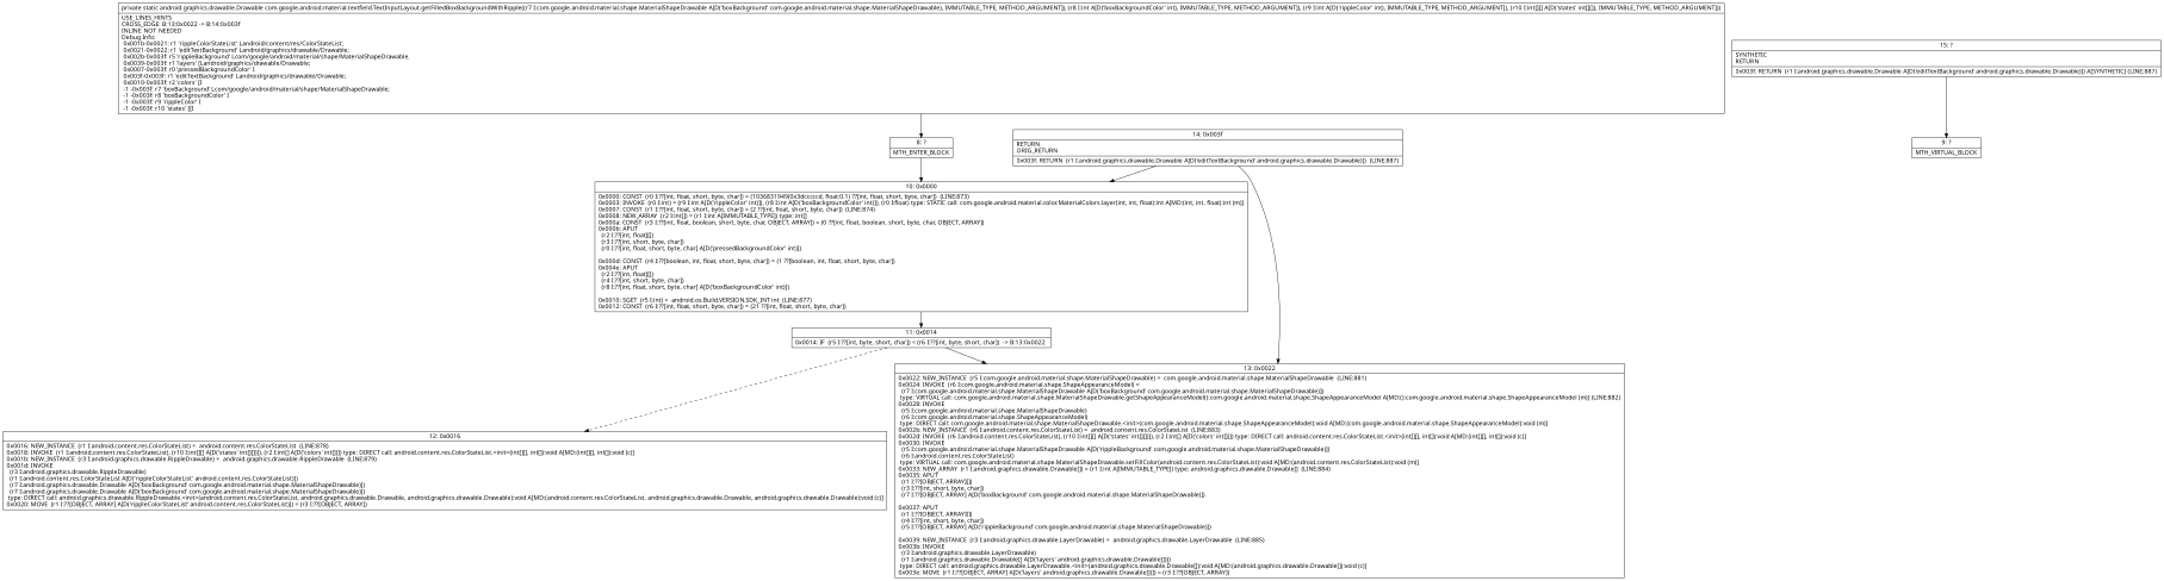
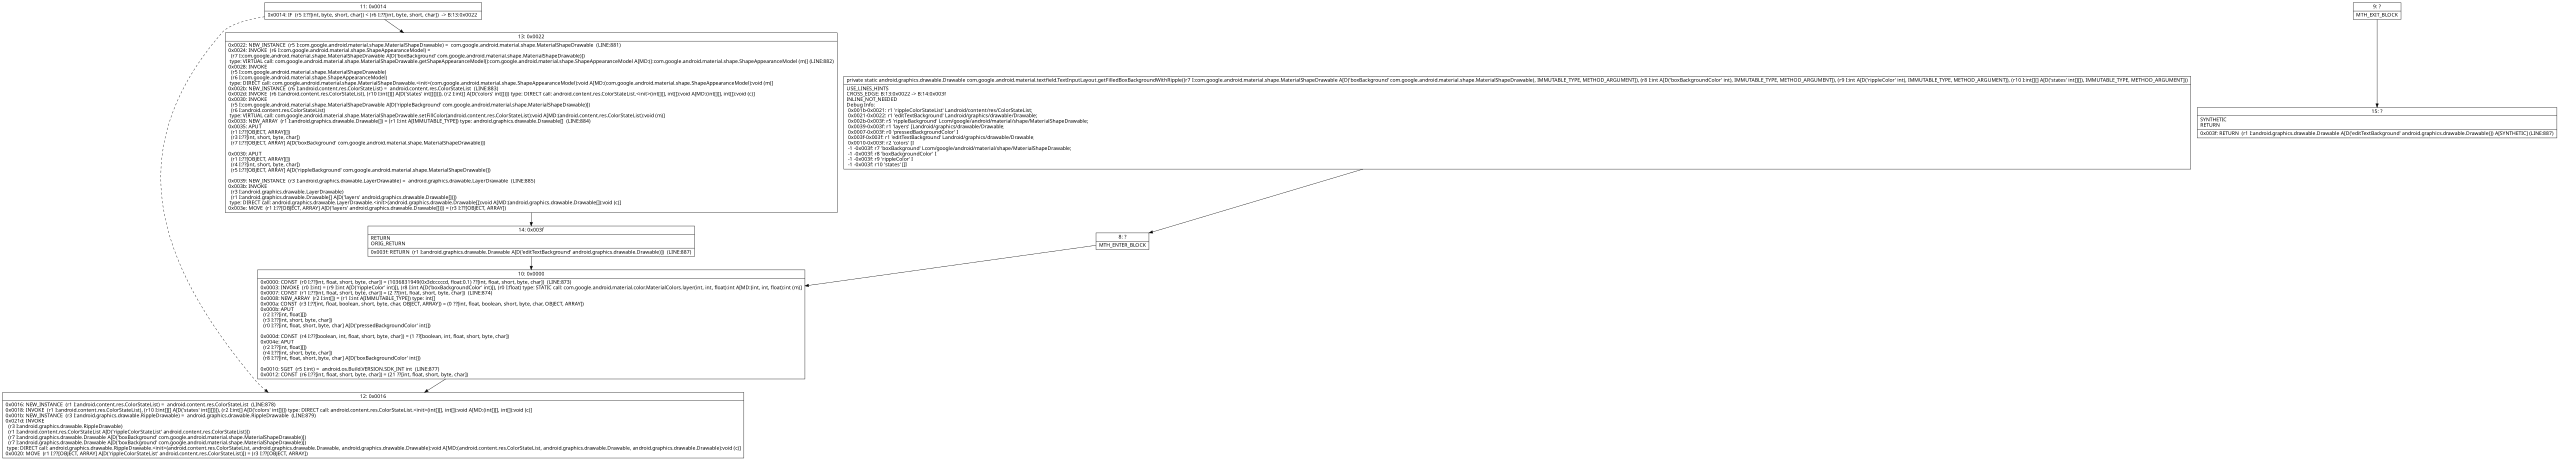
  digraph {
    fontname="Noto Sans"
    node [fontname="Noto Sans" shape=record]
    edge [fontname="Noto Sans"]
    n1 [label="{8\:\ ?|MTH_ENTER_BLOCK\l}"]
    n2 [label="{10\:\ 0x0000|0x0000: CONST  (r0 I:??[int, float, short, byte, char]) = (1036831949(0x3dcccccd, float:0.1) ??[int, float, short, byte, char])  (LINE:873)\l0x0003: INVOKE  (r0 I:int) = (r9 I:int A[D('rippleColor' int)]), (r8 I:int A[D('boxBackgroundColor' int)]), (r0 I:float) type: STATIC call: com.google.android.material.color.MaterialColors.layer(int, int, float):int A[MD:(int, int, float):int (m)]\l0x0007: CONST  (r1 I:??[int, float, short, byte, char]) = (2 ??[int, float, short, byte, char])  (LINE:874)\l0x0008: NEW_ARRAY  (r2 I:int[]) = (r1 I:int A[IMMUTABLE_TYPE]) type: int[] \l0x000a: CONST  (r3 I:??[int, float, boolean, short, byte, char, OBJECT, ARRAY]) = (0 ??[int, float, boolean, short, byte, char, OBJECT, ARRAY]) \l0x000b: APUT  \l  (r2 I:??[int, float][])\l  (r3 I:??[int, short, byte, char])\l  (r0 I:??[int, float, short, byte, char] A[D('pressedBackgroundColor' int)])\l \l0x000d: CONST  (r4 I:??[boolean, int, float, short, byte, char]) = (1 ??[boolean, int, float, short, byte, char]) \l0x004e: APUT  \l  (r2 I:??[int, float][])\l  (r4 I:??[int, short, byte, char])\l  (r8 I:??[int, float, short, byte, char] A[D('boxBackgroundColor' int)])\l \l0x0010: SGET  (r5 I:int) =  android.os.Build.VERSION.SDK_INT int  (LINE:877)\l0x0012: CONST  (r6 I:??[int, float, short, byte, char]) = (21 ??[int, float, short, byte, char]) \l}"]
    n3 [label="{11\:\ 0x0014|0x0014: IF  (r5 I:??[int, byte, short, char]) \< (r6 I:??[int, byte, short, char])  \-\> B:13:0x0022 \l}"]
-   n4 [label="{12\:\ 0x0016|0x0016: NEW_INSTANCE  (r1 I:android.content.res.ColorStateList) =  android.content.res.ColorStateList  (LINE:878)\l0x0018: INVOKE  (r1 I:android.content.res.ColorStateList), (r10 I:int[][] A[D('states' int[][])]), (r2 I:int[] A[D('colors' int[])]) type: DIRECT call: android.content.res.ColorStateList.\<init\>(int[][], int[]):void A[MD:(int[][], int[]):void (c)]\l0x001b: NEW_INSTANCE  (r3 I:android.graphics.drawable.RippleDrawable) =  android.graphics.drawable.RippleDrawable  (LINE:879)\l0x001d: INVOKE  \l  (r3 I:android.graphics.drawable.RippleDrawable)\l  (r1 I:android.content.res.ColorStateList A[D('rippleColorStateList' android.content.res.ColorStateList)])\l  (r7 I:android.graphics.drawable.Drawable A[D('boxBackground' com.google.android.material.shape.MaterialShapeDrawable)])\l  (r7 I:android.graphics.drawable.Drawable A[D('boxBackground' com.google.android.material.shape.MaterialShapeDrawable)])\l type: DIRECT call: android.graphics.drawable.RippleDrawable.\<init\>(android.content.res.ColorStateList, android.graphics.drawable.Drawable, android.graphics.drawable.Drawable):void A[MD:(android.content.res.ColorStateList, android.graphics.drawable.Drawable, android.graphics.drawable.Drawable):void (c)]\l0x0020: MOVE  (r1 I:??[OBJECT, ARRAY] A[D('rippleColorStateList' android.content.res.ColorStateList)]) = (r3 I:??[OBJECT, ARRAY]) \l}"]
-   n5 [label="{13\:\ 0x0022|0x0022: NEW_INSTANCE  (r5 I:com.google.android.material.shape.MaterialShapeDrawable) =  com.google.android.material.shape.MaterialShapeDrawable  (LINE:881)\l0x0024: INVOKE  (r6 I:com.google.android.material.shape.ShapeAppearanceModel) = \l  (r7 I:com.google.android.material.shape.MaterialShapeDrawable A[D('boxBackground' com.google.android.material.shape.MaterialShapeDrawable)])\l type: VIRTUAL call: com.google.android.material.shape.MaterialShapeDrawable.getShapeAppearanceModel():com.google.android.material.shape.ShapeAppearanceModel A[MD:():com.google.android.material.shape.ShapeAppearanceModel (m)] (LINE:882)\l0x0028: INVOKE  \l  (r5 I:com.google.android.material.shape.MaterialShapeDrawable)\l  (r6 I:com.google.android.material.shape.ShapeAppearanceModel)\l type: DIRECT call: com.google.android.material.shape.MaterialShapeDrawable.\<init\>(com.google.android.material.shape.ShapeAppearanceModel):void A[MD:(com.google.android.material.shape.ShapeAppearanceModel):void (m)]\l0x002b: NEW_INSTANCE  (r6 I:android.content.res.ColorStateList) =  android.content.res.ColorStateList  (LINE:883)\l0x002d: INVOKE  (r6 I:android.content.res.ColorStateList), (r10 I:int[][] A[D('states' int[][])]), (r2 I:int[] A[D('colors' int[])]) type: DIRECT call: android.content.res.ColorStateList.\<init\>(int[][], int[]):void A[MD:(int[][], int[]):void (c)]\l0x0030: INVOKE  \l  (r5 I:com.google.android.material.shape.MaterialShapeDrawable A[D('rippleBackground' com.google.android.material.shape.MaterialShapeDrawable)])\l  (r6 I:android.content.res.ColorStateList)\l type: VIRTUAL call: com.google.android.material.shape.MaterialShapeDrawable.setFillColor(android.content.res.ColorStateList):void A[MD:(android.content.res.ColorStateList):void (m)]\l0x0033: NEW_ARRAY  (r1 I:android.graphics.drawable.Drawable[]) = (r1 I:int A[IMMUTABLE_TYPE]) type: android.graphics.drawable.Drawable[]  (LINE:884)\l0x0035: APUT  \l  (r1 I:??[OBJECT, ARRAY][])\l  (r3 I:??[int, short, byte, char])\l  (r7 I:??[OBJECT, ARRAY] A[D('boxBackground' com.google.android.material.shape.MaterialShapeDrawable)])\l \l0x0037: APUT  \l  (r1 I:??[OBJECT, ARRAY][])\l  (r4 I:??[int, short, byte, char])\l  (r5 I:??[OBJECT, ARRAY] A[D('rippleBackground' com.google.android.material.shape.MaterialShapeDrawable)])\l \l0x0039: NEW_INSTANCE  (r3 I:android.graphics.drawable.LayerDrawable) =  android.graphics.drawable.LayerDrawable  (LINE:885)\l0x003b: INVOKE  \l  (r3 I:android.graphics.drawable.LayerDrawable)\l  (r1 I:android.graphics.drawable.Drawable[] A[D('layers' android.graphics.drawable.Drawable[])])\l type: DIRECT call: android.graphics.drawable.LayerDrawable.\<init\>(android.graphics.drawable.Drawable[]):void A[MD:(android.graphics.drawable.Drawable[]):void (c)]\l0x003e: MOVE  (r1 I:??[OBJECT, ARRAY] A[D('layers' android.graphics.drawable.Drawable[])]) = (r3 I:??[OBJECT, ARRAY]) \l}"]
+   n4 [label="{12\:\ 0x0016|0x0016: NEW_INSTANCE  (r1 I:android.content.res.ColorStateList) =  android.content.res.ColorStateList  (LINE:878)\l0x0018: INVOKE  (r1 I:android.content.res.ColorStateList), (r10 I:int[][] A[D('states' int[][])]), (r2 I:int[] A[D('colors' int[])]) type: DIRECT call: android.content.res.ColorStateList.\<init\>(int[][], int[]):void A[MD:(int[][], int[]):void (c)]\l0x001b: NEW_INSTANCE  (r3 I:android.graphics.drawable.RippleDrawable) =  android.graphics.drawable.RippleDrawable  (LINE:879)\l0x021d: INVOKE  \l  (r3 I:android.graphics.drawable.RippleDrawable)\l  (r1 I:android.content.res.ColorStateList A[D('rippleColorStateList' android.content.res.ColorStateList)])\l  (r7 I:android.graphics.drawable.Drawable A[D('boxBackground' com.google.android.material.shape.MaterialShapeDrawable)])\l  (r7 I:android.graphics.drawable.Drawable A[D('boxBackground' com.google.android.material.shape.MaterialShapeDrawable)])\l type: DIRECT call: android.graphics.drawable.RippleDrawable.\<init\>(android.content.res.ColorStateList, android.graphics.drawable.Drawable, android.graphics.drawable.Drawable):void A[MD:(android.content.res.ColorStateList, android.graphics.drawable.Drawable, android.graphics.drawable.Drawable):void (c)]\l0x0020: MOVE  (r1 I:??[OBJECT, ARRAY] A[D('rippleColorStateList' android.content.res.ColorStateList)]) = (r3 I:??[OBJECT, ARRAY]) \l}"]
+   n5 [label="{13\:\ 0x0022|0x0022: NEW_INSTANCE  (r5 I:com.google.android.material.shape.MaterialShapeDrawable) =  com.google.android.material.shape.MaterialShapeDrawable  (LINE:881)\l0x0024: INVOKE  (r6 I:com.google.android.material.shape.ShapeAppearanceModel) = \l  (r7 I:com.google.android.material.shape.MaterialShapeDrawable A[D('boxBackground' com.google.android.material.shape.MaterialShapeDrawable)])\l type: VIRTUAL call: com.google.android.material.shape.MaterialShapeDrawable.getShapeAppearanceModel():com.google.android.material.shape.ShapeAppearanceModel A[MD:():com.google.android.material.shape.ShapeAppearanceModel (m)] (LINE:882)\l0x0028: INVOKE  \l  (r5 I:com.google.android.material.shape.MaterialShapeDrawable)\l  (r6 I:com.google.android.material.shape.ShapeAppearanceModel)\l type: DIRECT call: com.google.android.material.shape.MaterialShapeDrawable.\<init\>(com.google.android.material.shape.ShapeAppearanceModel):void A[MD:(com.google.android.material.shape.ShapeAppearanceModel):void (m)]\l0x002b: NEW_INSTANCE  (r6 I:android.content.res.ColorStateList) =  android.content.res.ColorStateList  (LINE:883)\l0x002d: INVOKE  (r6 I:android.content.res.ColorStateList), (r10 I:int[][] A[D('states' int[][])]), (r2 I:int[] A[D('colors' int[])]) type: DIRECT call: android.content.res.ColorStateList.\<init\>(int[][], int[]):void A[MD:(int[][], int[]):void (c)]\l0x0030: INVOKE  \l  (r5 I:com.google.android.material.shape.MaterialShapeDrawable A[D('rippleBackground' com.google.android.material.shape.MaterialShapeDrawable)])\l  (r6 I:android.content.res.ColorStateList)\l type: VIRTUAL call: com.google.android.material.shape.MaterialShapeDrawable.setFillColor(android.content.res.ColorStateList):void A[MD:(android.content.res.ColorStateList):void (m)]\l0x0033: NEW_ARRAY  (r1 I:android.graphics.drawable.Drawable[]) = (r1 I:int A[IMMUTABLE_TYPE]) type: android.graphics.drawable.Drawable[]  (LINE:884)\l0x0035: APUT  \l  (r1 I:??[OBJECT, ARRAY][])\l  (r3 I:??[int, short, byte, char])\l  (r7 I:??[OBJECT, ARRAY] A[D('boxBackground' com.google.android.material.shape.MaterialShapeDrawable)])\l \l0x0030: APUT  \l  (r1 I:??[OBJECT, ARRAY][])\l  (r4 I:??[int, short, byte, char])\l  (r5 I:??[OBJECT, ARRAY] A[D('rippleBackground' com.google.android.material.shape.MaterialShapeDrawable)])\l \l0x0039: NEW_INSTANCE  (r3 I:android.graphics.drawable.LayerDrawable) =  android.graphics.drawable.LayerDrawable  (LINE:885)\l0x003b: INVOKE  \l  (r3 I:android.graphics.drawable.LayerDrawable)\l  (r1 I:android.graphics.drawable.Drawable[] A[D('layers' android.graphics.drawable.Drawable[])])\l type: DIRECT call: android.graphics.drawable.LayerDrawable.\<init\>(android.graphics.drawable.Drawable[]):void A[MD:(android.graphics.drawable.Drawable[]):void (c)]\l0x003e: MOVE  (r1 I:??[OBJECT, ARRAY] A[D('layers' android.graphics.drawable.Drawable[])]) = (r3 I:??[OBJECT, ARRAY]) \l}"]
    n6 [label="{14\:\ 0x003f|RETURN\lORIG_RETURN\l|0x003f: RETURN  (r1 I:android.graphics.drawable.Drawable A[D('editTextBackground' android.graphics.drawable.Drawable)])  (LINE:887)\l}"]
    n7 [label="{15\:\ ?|SYNTHETIC\lRETURN\l|0x003f: RETURN  (r1 I:android.graphics.drawable.Drawable A[D('editTextBackground' android.graphics.drawable.Drawable)]) A[SYNTHETIC] (LINE:887)\l}"]
-   n8 [label="{9\:\ ?|MTH_VIRTUAL_BLOCK\l}"]
+   n8 [label="{9\:\ ?|MTH_EXIT_BLOCK\l}"]
    n9 [label="{private static android.graphics.drawable.Drawable com.google.android.material.textfield.TextInputLayout.getFilledBoxBackgroundWithRipple((r7 I:com.google.android.material.shape.MaterialShapeDrawable A[D('boxBackground' com.google.android.material.shape.MaterialShapeDrawable), IMMUTABLE_TYPE, METHOD_ARGUMENT]), (r8 I:int A[D('boxBackgroundColor' int), IMMUTABLE_TYPE, METHOD_ARGUMENT]), (r9 I:int A[D('rippleColor' int), IMMUTABLE_TYPE, METHOD_ARGUMENT]), (r10 I:int[][] A[D('states' int[][]), IMMUTABLE_TYPE, METHOD_ARGUMENT]))  | USE_LINES_HINTS\lCROSS_EDGE: B:13:0x0022 \-\> B:14:0x003f\lINLINE_NOT_NEEDED\lDebug Info:\l  0x001b\-0x0021: r1 'rippleColorStateList' Landroid\/content\/res\/ColorStateList;\l  0x0021\-0x0022: r1 'editTextBackground' Landroid\/graphics\/drawable\/Drawable;\l  0x002b\-0x003f: r5 'rippleBackground' Lcom\/google\/android\/material\/shape\/MaterialShapeDrawable;\l  0x0039\-0x003f: r1 'layers' [Landroid\/graphics\/drawable\/Drawable;\l  0x0007\-0x003f: r0 'pressedBackgroundColor' I\l  0x003f\-0x003f: r1 'editTextBackground' Landroid\/graphics\/drawable\/Drawable;\l  0x0010\-0x003f: r2 'colors' [I\l  \-1 \-0x003f: r7 'boxBackground' Lcom\/google\/android\/material\/shape\/MaterialShapeDrawable;\l  \-1 \-0x003f: r8 'boxBackgroundColor' I\l  \-1 \-0x003f: r9 'rippleColor' I\l  \-1 \-0x003f: r10 'states' [[I\l}"]
    n1 -> n2
-   n2 -> n3
+   n2 -> n4
    n3 -> n4 [style=dashed]
    n3 -> n5
-   n6 -> n5
+   n5 -> n6
    n6 -> n2
-   n7 -> n8
+   n8 -> n7
    n9 -> n1
  }
